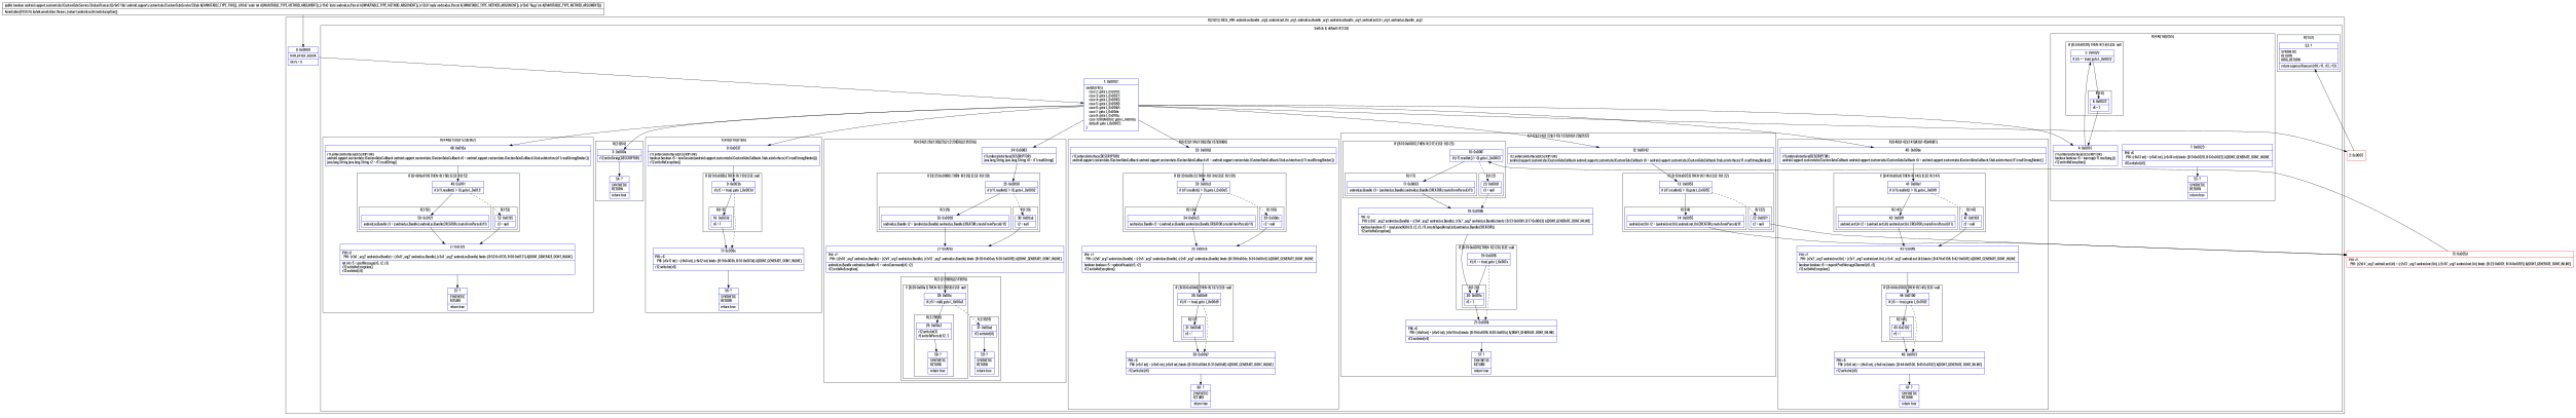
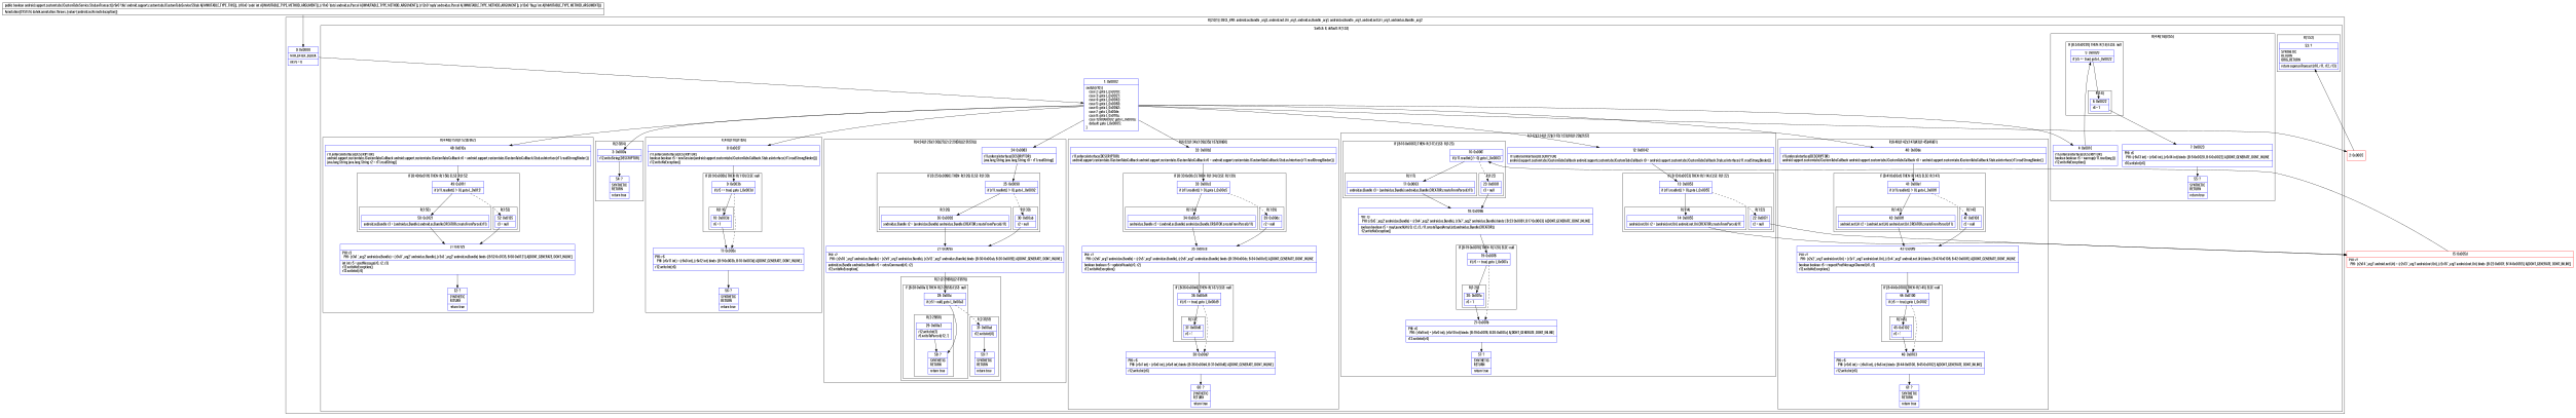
  digraph {
    fontname=Oswald
    node [color=blue fontname=Oswald shape=record]
    edge [fontname=Oswald]
    n1 [label="{6\:\ 0x0022|r6 = 1\l}"]
    n2 [label="{5\:\ 0x0020|if (r5 == true) goto L_0x0022\l}"]
    n3 [label="{4\:\ 0x0010|r11.enforceInterface(DESCRIPTOR)\lboolean boolean r5 = warmup(r11.readLong())\lr12.writeNoException()\l}"]
    n4 [label="{7\:\ 0x0023|PHI: r6 \l  PHI: (r6v13 int) = (r6v0 int), (r6v14 int) binds: [B:5:0x0020, B:6:0x0022] A[DONT_GENERATE, DONT_INLINE]\l|r16.writeInt(r6)\l}"]
    n5 [label="{55\:\ ?|SYNTHETIC\lRETURN\l|return true\l}"]
    n6 [label="{10\:\ 0x003d|r6 = 1\l}"]
    n7 [label="{9\:\ 0x003b|if (r5 == true) goto L_0x003d\l}"]
    n8 [label="{8\:\ 0x0027|r11.enforceInterface(DESCRIPTOR)\lboolean boolean r5 = newSession(android.support.customtabs.ICustomTabsCallback.Stub.asInterface(r11.readStrongBinder()))\lr12.writeNoException()\l}"]
    n9 [label="{11\:\ 0x003e|PHI: r6 \l  PHI: (r6v11 int) = (r6v0 int), (r6v12 int) binds: [B:9:0x003b, B:10:0x003d] A[DONT_GENERATE, DONT_INLINE]\l|r12.writeInt(r6)\l}"]
    n10 [label="{56\:\ ?|SYNTHETIC\lRETURN\l|return true\l}"]
    n11 [label="{14\:\ 0x0055|android.net.Uri r2 = (android.net.Uri) android.net.Uri.CREATOR.createFromParcel(r11)\l}"]
    n12 [label="{22\:\ 0x007f|r2 = null\l}"]
    n13 [label="{13\:\ 0x0053|if (r11.readInt() != 0) goto L_0x0055\l}"]
    n14 [label="{17\:\ 0x0063|android.os.Bundle r3 = (android.os.Bundle) android.os.Bundle.CREATOR.createFromParcel(r11)\l}"]
    n15 [label="{23\:\ 0x0081|r3 = null\l}"]
    n16 [label="{16\:\ 0x0061|if (r11.readInt() != 0) goto L_0x0063\l}"]
    n17 [label="{20\:\ 0x007a|r6 = 1\l}"]
    n18 [label="{19\:\ 0x0078|if (r5 == true) goto L_0x007a\l}"]
-   n19 [label="{12\:\ 0x0042|r12.enforceInterface(DESCRIPTOR)\landroid.support.customtabs.ICustomTabsCallback android.support.customtabs.ICustomTabsCallback r0 = android.support.customtabs.ICustomTabsCallback.Stub.asInterface(r11.readStrongBinder())\l}"]
+   n19 [label="{12\:\ 0x0042|r11.enforceInterface(DESCRIPTOR)\landroid.support.customtabs.ICustomTabsCallback android.support.customtabs.ICustomTabsCallback r0 = android.support.customtabs.ICustomTabsCallback.Stub.asInterface(r11.readStrongBinder())\l}"]
    n20 [label="{18\:\ 0x006b|PHI: r3 \l  PHI: (r3v5 '_arg2' android.os.Bundle) = (r3v4 '_arg2' android.os.Bundle), (r3v7 '_arg2' android.os.Bundle) binds: [B:23:0x0081, B:17:0x0063] A[DONT_GENERATE, DONT_INLINE]\l|boolean boolean r5 = mayLaunchUrl(r0, r2, r3, r11.createTypedArrayList(android.os.Bundle.CREATOR))\lr12.writeNoException()\l}"]
    n21 [label="{21\:\ 0x007b|PHI: r6 \l  PHI: (r6v9 int) = (r6v0 int), (r6v10 int) binds: [B:19:0x0078, B:20:0x007a] A[DONT_GENERATE, DONT_INLINE]\l|r12.writeInt(r6)\l}"]
    n22 [label="{57\:\ ?|SYNTHETIC\lRETURN\l|return true\l}"]
    n23 [label="{26\:\ 0x0092|android.os.Bundle r2 = (android.os.Bundle) android.os.Bundle.CREATOR.createFromParcel(r11)\l}"]
    n24 [label="{30\:\ 0x00ab|r2 = null\l}"]
    n25 [label="{25\:\ 0x0090|if (r11.readInt() != 0) goto L_0x0092\l}"]
    n26 [label="{29\:\ 0x00a3|r12.writeInt(1)\lr5.writeToParcel(r12, 1)\l}"]
    n27 [label="{58\:\ ?|SYNTHETIC\lRETURN\l|return true\l}"]
    n28 [label="{28\:\ 0x00a1|if (r5 != null) goto L_0x00a3\l}"]
    n29 [label="{31\:\ 0x00ad|r12.writeInt(0)\l}"]
    n30 [label="{59\:\ ?|SYNTHETIC\lRETURN\l|return true\l}"]
    n31 [label="{24\:\ 0x0083|r11.enforceInterface(DESCRIPTOR)\ljava.lang.String java.lang.String r0 = r11.readString()\l}"]
    n32 [label="{27\:\ 0x009a|PHI: r2 \l  PHI: (r2v10 '_arg1' android.os.Bundle) = (r2v9 '_arg1' android.os.Bundle), (r2v12 '_arg1' android.os.Bundle) binds: [B:30:0x00ab, B:26:0x0092] A[DONT_GENERATE, DONT_INLINE]\l|android.os.Bundle android.os.Bundle r5 = extraCommand(r0, r2)\lr12.writeNoException()\l}"]
    n33 [label="{34\:\ 0x00c5|android.os.Bundle r2 = (android.os.Bundle) android.os.Bundle.CREATOR.createFromParcel(r11)\l}"]
    n34 [label="{39\:\ 0x00dc|r2 = null\l}"]
    n35 [label="{33\:\ 0x00c3|if (r11.readInt() != 0) goto L_0x00c5\l}"]
    n36 [label="{37\:\ 0x00d6|r6 = 1\l}"]
    n37 [label="{36\:\ 0x00d4|if (r5 == true) goto L_0x00d9\l}"]
    n38 [label="{32\:\ 0x00b2|r11.enforceInterface(DESCRIPTOR)\landroid.support.customtabs.ICustomTabsCallback android.support.customtabs.ICustomTabsCallback r0 = android.support.customtabs.ICustomTabsCallback.Stub.asInterface(r11.readStrongBinder())\l}"]
    n39 [label="{35\:\ 0x00cd|PHI: r2 \l  PHI: (r2v6 '_arg1' android.os.Bundle) = (r2v5 '_arg1' android.os.Bundle), (r2v8 '_arg1' android.os.Bundle) binds: [B:39:0x00dc, B:34:0x00c5] A[DONT_GENERATE, DONT_INLINE]\l|boolean boolean r5 = updateVisuals(r0, r2)\lr12.writeNoException()\l}"]
    n40 [label="{38\:\ 0x00d7|PHI: r6 \l  PHI: (r6v7 int) = (r6v0 int), (r6v8 int) binds: [B:36:0x00d4, B:37:0x00d6] A[DONT_GENERATE, DONT_INLINE]\l|r12.writeInt(r6)\l}"]
    n41 [label="{60\:\ ?|SYNTHETIC\lRETURN\l|return true\l}"]
    n42 [label="{42\:\ 0x00f1|android.net.Uri r2 = (android.net.Uri) android.net.Uri.CREATOR.createFromParcel(r11)\l}"]
    n43 [label="{47\:\ 0x0108|r2 = null\l}"]
    n44 [label="{41\:\ 0x00ef|if (r11.readInt() != 0) goto L_0x00f1\l}"]
    n45 [label="{45\:\ 0x0102|r6 = 1\l}"]
    n46 [label="{44\:\ 0x0100|if (r5 == true) goto L_0x0102\l}"]
    n47 [label="{40\:\ 0x00de|r11.enforceInterface(DESCRIPTOR)\landroid.support.customtabs.ICustomTabsCallback android.support.customtabs.ICustomTabsCallback r0 = android.support.customtabs.ICustomTabsCallback.Stub.asInterface(r11.readStrongBinder())\l}"]
    n48 [label="{43\:\ 0x00f9|PHI: r2 \l  PHI: (r2v2 '_arg1' android.net.Uri) = (r2v1 '_arg1' android.net.Uri), (r2v4 '_arg1' android.net.Uri) binds: [B:47:0x0108, B:42:0x00f1] A[DONT_GENERATE, DONT_INLINE]\l|boolean boolean r5 = requestPostMessageChannel(r0, r2)\lr12.writeNoException()\l}"]
    n49 [label="{46\:\ 0x0103|PHI: r6 \l  PHI: (r6v5 int) = (r6v0 int), (r6v6 int) binds: [B:44:0x0100, B:45:0x0102] A[DONT_GENERATE, DONT_INLINE]\l|r12.writeInt(r6)\l}"]
    n50 [label="{61\:\ ?|SYNTHETIC\lRETURN\l|return true\l}"]
    n51 [label="{50\:\ 0x0121|android.os.Bundle r3 = (android.os.Bundle) android.os.Bundle.CREATOR.createFromParcel(r11)\l}"]
    n52 [label="{52\:\ 0x0135|r3 = null\l}"]
    n53 [label="{49\:\ 0x011f|if (r11.readInt() != 0) goto L_0x0121\l}"]
    n54 [label="{48\:\ 0x010a|r11.enforceInterface(DESCRIPTOR)\landroid.support.customtabs.ICustomTabsCallback android.support.customtabs.ICustomTabsCallback r0 = android.support.customtabs.ICustomTabsCallback.Stub.asInterface(r11.readStrongBinder())\ljava.lang.String java.lang.String r2 = r11.readString()\l}"]
    n55 [label="{51\:\ 0x0129|PHI: r3 \l  PHI: (r3v1 '_arg2' android.os.Bundle) = (r3v0 '_arg2' android.os.Bundle), (r3v3 '_arg2' android.os.Bundle) binds: [B:52:0x0135, B:50:0x0121] A[DONT_GENERATE, DONT_INLINE]\l|int int r5 = postMessage(r0, r2, r3)\lr12.writeNoException()\lr12.writeInt(r5)\l}"]
    n56 [label="{62\:\ ?|SYNTHETIC\lRETURN\l|return true\l}"]
    n57 [label="{3\:\ 0x000a|r12.writeString(DESCRIPTOR)\l}"]
    n58 [label="{54\:\ ?|SYNTHETIC\lRETURN\l|return true\l}"]
    n59 [label="{53\:\ ?|SYNTHETIC\lRETURN\lORIG_RETURN\l|return super.onTransact(r10, r11, r12, r13)\l}"]
    n60 [label="{1\:\ 0x0002|switch(r10) \{\l    case 2: goto L_0x0010;\l    case 3: goto L_0x0027;\l    case 4: goto L_0x0042;\l    case 5: goto L_0x0083;\l    case 6: goto L_0x00b2;\l    case 7: goto L_0x00de;\l    case 8: goto L_0x010a;\l    case 1598968902: goto L_0x000a;\l    default: goto L_0x0005;\l\}\l}"]
    n61 [label="{0\:\ 0x0000|MTH_ENTER_BLOCK\l|int r6 = 0\l}"]
    n62 [color=red label="{15\:\ 0x005d|PHI: r2 \l  PHI: (r2v14 '_arg1' android.net.Uri) = (r2v13 '_arg1' android.net.Uri), (r2v16 '_arg1' android.net.Uri) binds: [B:22:0x007f, B:14:0x0055] A[DONT_GENERATE, DONT_INLINE]\l}"]
    n63 [color=red label="{2\:\ 0x0005}"]
    n64 [label="{public boolean android.support.customtabs.ICustomTabsService.Stub.onTransact((r9v0 'this' android.support.customtabs.ICustomTabsService$Stub A[IMMUTABLE_TYPE, THIS]), (r10v0 'code' int A[IMMUTABLE_TYPE, METHOD_ARGUMENT]), (r11v0 'data' android.os.Parcel A[IMMUTABLE_TYPE, METHOD_ARGUMENT]), (r12v0 'reply' android.os.Parcel A[IMMUTABLE_TYPE, METHOD_ARGUMENT]), (r13v0 'flags' int A[IMMUTABLE_TYPE, METHOD_ARGUMENT]))  | Annotation[SYSTEM, dalvik.annotation.Throws, \{value=[android.os.RemoteException]\}]\l}" color=""]
    subgraph cluster_1 {
      label="R(2:0|1) | DECL_VAR: android.os.Bundle _arg2, android.net.Uri _arg1, android.os.Bundle _arg1, android.os.Bundle _arg1, android.net.Uri _arg1, android.os.Bundle _arg2\l"
      n61
      subgraph cluster_2 {
        label="Switch: 8, default: R(1:53)"
        n60
        subgraph cluster_3 {
          label="R(4:4|(1:6)|7|55)"
          n3
          n4
          n5
          subgraph cluster_4 {
            label="IF [B:5:0x0020] THEN: R(1:6) ELSE: null"
            n2
            subgraph cluster_5 {
              label="R(1:6)"
              n1
            }
          }
        }
        subgraph cluster_6 {
          label="R(4:8|(1:10)|11|56)"
          n8
          n9
          n10
          subgraph cluster_7 {
            label="IF [B:9:0x003b] THEN: R(1:10) ELSE: null"
            n7
            subgraph cluster_8 {
              label="R(1:10)"
              n6
            }
          }
        }
        subgraph cluster_9 {
          label="R(7:12|(1:14)(1:22)|(1:17)(1:23)|18|(1:20)|21|57)"
          n19
          n20
          n21
          n22
          subgraph cluster_10 {
            label="IF [B:13:0x0053] THEN: R(1:14) ELSE: R(1:22)"
            n13
            subgraph cluster_11 {
              label="R(1:14)"
              n11
            }
            subgraph cluster_12 {
              label="R(1:22)"
              n12
            }
          }
          subgraph cluster_13 {
            label="IF [B:16:0x0061] THEN: R(1:17) ELSE: R(1:23)"
            n16
            subgraph cluster_14 {
              label="R(1:17)"
              n14
            }
            subgraph cluster_15 {
              label="R(1:23)"
              n15
            }
          }
          subgraph cluster_16 {
            label="IF [B:19:0x0078] THEN: R(1:20) ELSE: null"
            n18
            subgraph cluster_17 {
              label="R(1:20)"
              n17
            }
          }
        }
        subgraph cluster_18 {
          label="R(4:24|(1:26)(1:30)|27|(2:(2:29|58)|(2:31|59)))"
          n31
          n32
          subgraph cluster_19 {
            label="IF [B:25:0x0090] THEN: R(1:26) ELSE: R(1:30)"
            n25
            subgraph cluster_20 {
              label="R(1:26)"
              n23
            }
            subgraph cluster_21 {
              label="R(1:30)"
              n24
            }
          }
          subgraph cluster_22 {
            label="R(2:(2:29|58)|(2:31|59))"
            subgraph cluster_23 {
              label="IF [B:28:0x00a1] THEN: R(2:29|58) ELSE: null"
              n28
              subgraph cluster_24 {
                label="R(2:29|58)"
                n26
                n27
              }
            }
            subgraph cluster_25 {
              label="R(2:31|59)"
              n29
              n30
            }
          }
        }
        subgraph cluster_26 {
          label="R(6:32|(1:34)(1:39)|35|(1:37)|38|60)"
          n38
          n39
          n40
          n41
          subgraph cluster_27 {
            label="IF [B:33:0x00c3] THEN: R(1:34) ELSE: R(1:39)"
            n35
            subgraph cluster_28 {
              label="R(1:34)"
              n33
            }
            subgraph cluster_29 {
              label="R(1:39)"
              n34
            }
          }
          subgraph cluster_30 {
            label="IF [B:36:0x00d4] THEN: R(1:37) ELSE: null"
            n37
            subgraph cluster_31 {
              label="R(1:37)"
              n36
            }
          }
        }
        subgraph cluster_32 {
          label="R(6:40|(1:42)(1:47)|43|(1:45)|46|61)"
          n47
          n48
          n49
          n50
          subgraph cluster_33 {
            label="IF [B:41:0x00ef] THEN: R(1:42) ELSE: R(1:47)"
            n44
            subgraph cluster_34 {
              label="R(1:42)"
              n42
            }
            subgraph cluster_35 {
              label="R(1:47)"
              n43
            }
          }
          subgraph cluster_36 {
            label="IF [B:44:0x0100] THEN: R(1:45) ELSE: null"
            n46
            subgraph cluster_37 {
              label="R(1:45)"
              n45
            }
          }
        }
        subgraph cluster_38 {
          label="R(4:48|(1:50)(1:52)|51|62)"
          n54
          n55
          n56
          subgraph cluster_39 {
            label="IF [B:49:0x011f] THEN: R(1:50) ELSE: R(1:52)"
            n53
            subgraph cluster_40 {
              label="R(1:50)"
              n51
            }
            subgraph cluster_41 {
              label="R(1:52)"
              n52
            }
          }
        }
        subgraph cluster_42 {
          label="R(2:3|54)"
          n57
          n58
        }
        subgraph cluster_43 {
          label="R(1:53)"
          n59
        }
      }
    }
-   n1 -> n3
+   n1 -> n4
    n2 -> n1
    n3 -> n2
    n4 -> n5
    n6 -> n9
    n7 -> n6
    n7 -> n9 [style=dashed]
    n8 -> n7
    n9 -> n10
    n11 -> n62
    n12 -> n62
    n13 -> n11
    n13 -> n12 [style=dashed]
    n14 -> n20
-   n15 -> n20 [style=dashed]
+   n15 -> n20
    n16 -> n14
    n16 -> n15 [style=dashed]
    n17 -> n21
    n18 -> n17
    n18 -> n21 [style=dashed]
    n19 -> n13
-   n20 -> n17
+   n20 -> n18
    n21 -> n22
    n23 -> n32
    n24 -> n32
    n25 -> n23
    n25 -> n24 [style=dashed]
    n26 -> n27
-   n28 -> n26
+   n28 -> n27
    n28 -> n29 [style=dashed]
    n29 -> n30
    n31 -> n25
    n32 -> n28
    n33 -> n39
    n34 -> n39
    n35 -> n33
    n35 -> n34 [style=dashed]
    n36 -> n40
    n37 -> n36
    n37 -> n40 [style=dashed]
    n38 -> n35
    n39 -> n37
    n40 -> n41
    n42 -> n48
    n43 -> n48
    n44 -> n42
    n44 -> n43 [style=dashed]
    n45 -> n49
    n46 -> n45
    n46 -> n49 [style=dashed]
    n47 -> n44
    n48 -> n46
    n49 -> n50
    n51 -> n55
    n52 -> n55
    n53 -> n51
    n53 -> n52 [style=dashed]
    n54 -> n53
    n55 -> n56
    n57 -> n58
    n60 -> n3
    n60 -> n8
    n60 -> n19
    n60 -> n31
    n60 -> n38
    n60 -> n47
    n60 -> n54
    n60 -> n57
    n60 -> n63
    n61 -> n60
    n62 -> n16
    n63 -> n59
    n64 -> n61
  }
